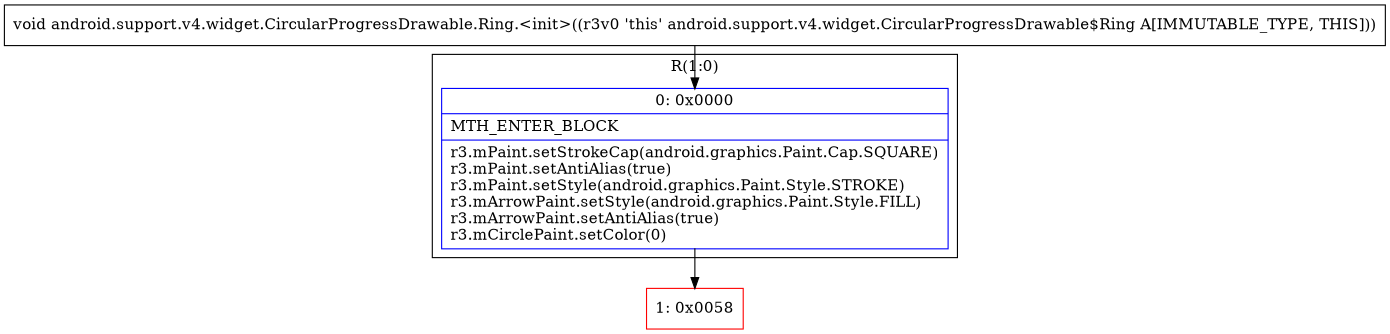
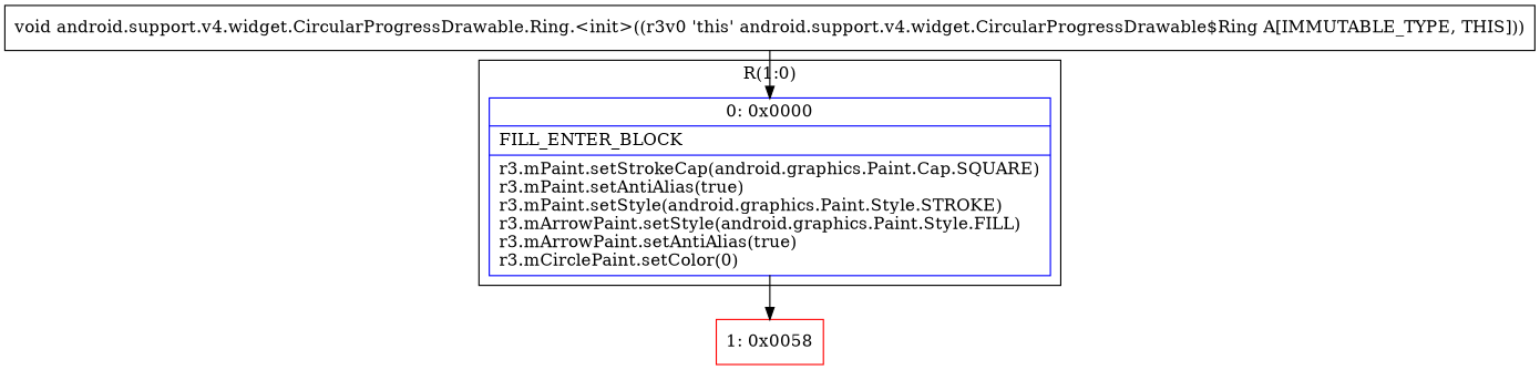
  digraph {
    node [shape=record]
-   n1 [color=blue label="{0\:\ 0x0000|MTH_ENTER_BLOCK\l|r3.mPaint.setStrokeCap(android.graphics.Paint.Cap.SQUARE)\lr3.mPaint.setAntiAlias(true)\lr3.mPaint.setStyle(android.graphics.Paint.Style.STROKE)\lr3.mArrowPaint.setStyle(android.graphics.Paint.Style.FILL)\lr3.mArrowPaint.setAntiAlias(true)\lr3.mCirclePaint.setColor(0)\l}"]
+   n1 [color=blue label="{0\:\ 0x0000|FILL_ENTER_BLOCK\l|r3.mPaint.setStrokeCap(android.graphics.Paint.Cap.SQUARE)\lr3.mPaint.setAntiAlias(true)\lr3.mPaint.setStyle(android.graphics.Paint.Style.STROKE)\lr3.mArrowPaint.setStyle(android.graphics.Paint.Style.FILL)\lr3.mArrowPaint.setAntiAlias(true)\lr3.mCirclePaint.setColor(0)\l}"]
    n2 [color=red label="{1\:\ 0x0058}"]
    n3 [label="{void android.support.v4.widget.CircularProgressDrawable.Ring.\<init\>((r3v0 'this' android.support.v4.widget.CircularProgressDrawable$Ring A[IMMUTABLE_TYPE, THIS])) }"]
    subgraph cluster_1 {
      label="R(1:0)"
      n1
    }
    n1 -> n2
    n3 -> n1
  }
